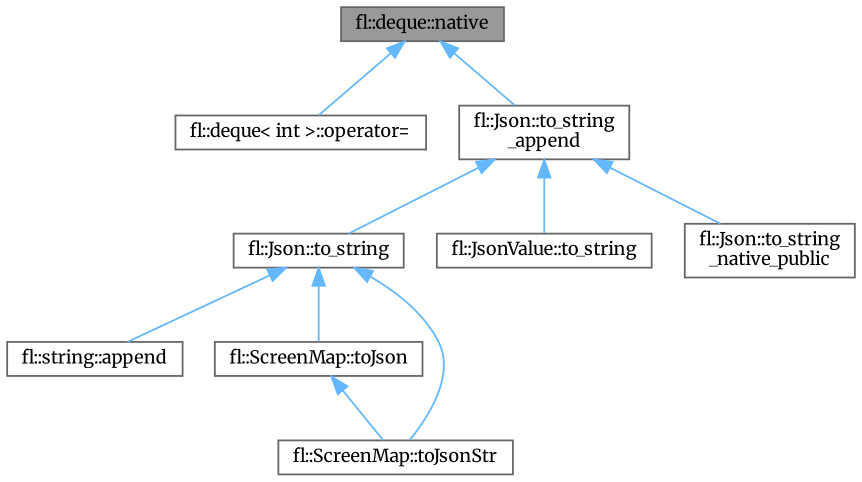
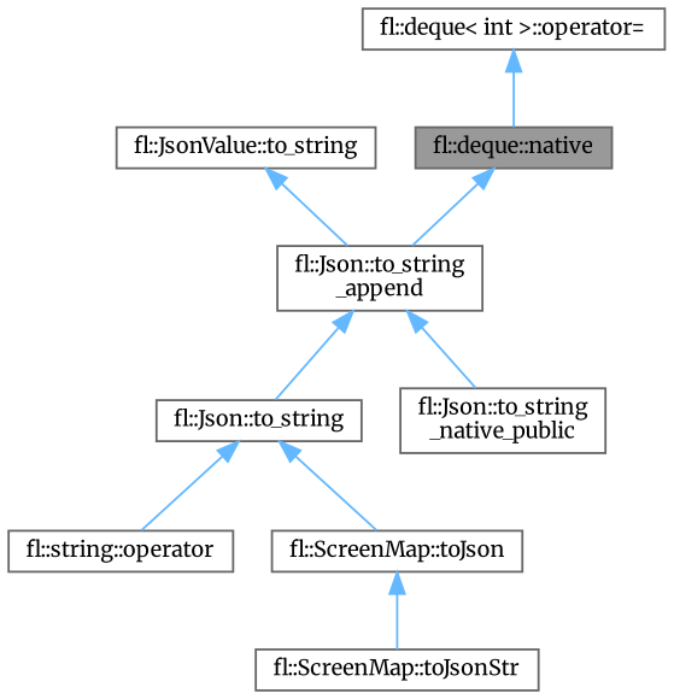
  digraph {
    fontname=Merriweather
    rankdir=TB
    node [color=grey40 fillcolor=white fontname=Merriweather fontsize=10 shape=box style=filled]
    edge [color=steelblue1 dir=back fontname=Merriweather fontsize=10 labelfontname=Helvetica labelfontsize=10 style=solid]
    n1 [color=gray40 fillcolor=grey60 fontcolor=black height=0.2 label="fl::deque::native" width=0.4]
    n2 [height=0.2 label="fl::deque\< int \>::operator=" width=0.4]
    n3 [height=0.2 label="fl::Json::to_string\l_append" width=0.4]
    n4 [height=0.2 label="fl::Json::to_string" width=0.4]
    n5 [height=0.2 label="fl::JsonValue::to_string" width=0.4]
    n6 [height=0.2 label="fl::Json::to_string\l_native_public" width=0.4]
-   n7 [height=0.2 label="fl::string::append" width=0.4]
+   n7 [height=0.2 label="fl::string::operator" width=0.4]
    n8 [height=0.2 label="fl::ScreenMap::toJson" width=0.4]
    n9 [height=0.2 label="fl::ScreenMap::toJsonStr" width=0.4]
-   n1 -> n2
+   n2 -> n1
    n1 -> n3
    n3 -> n4
-   n3 -> n5
+   n5 -> n3
    n3 -> n6
    n4 -> n7
    n4 -> n8
-   n4 -> n9
    n8 -> n9
  }
